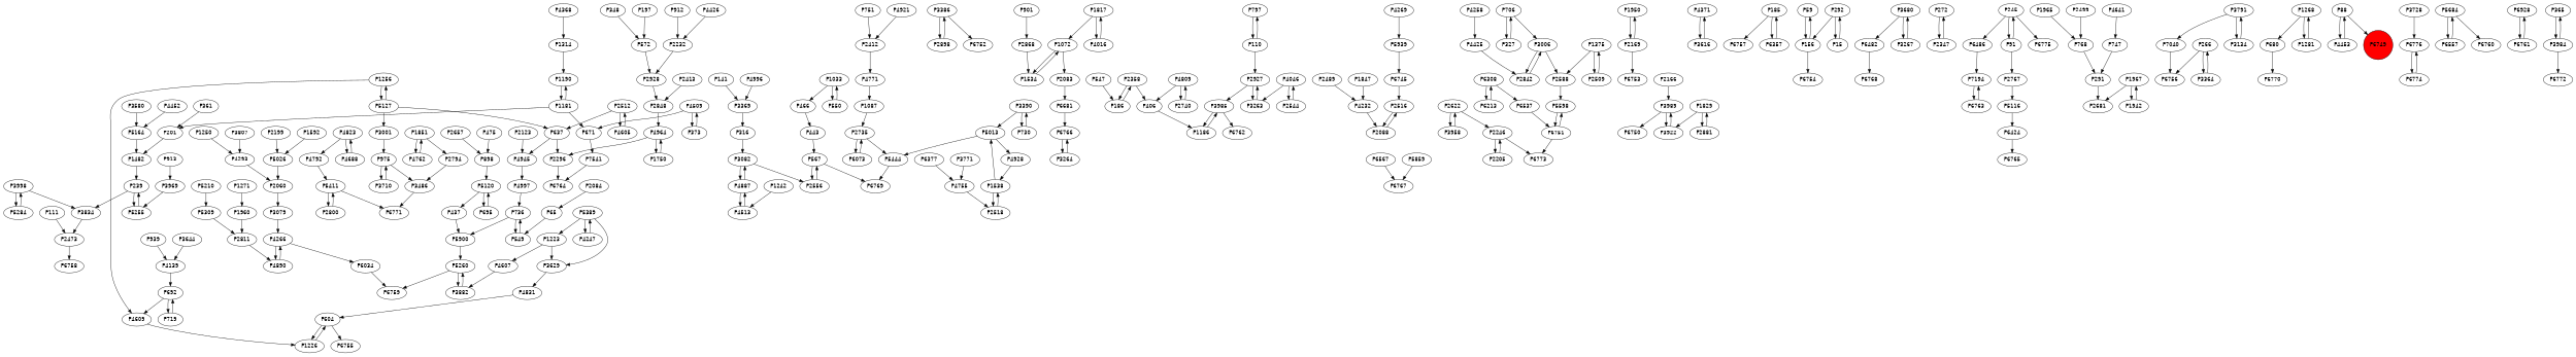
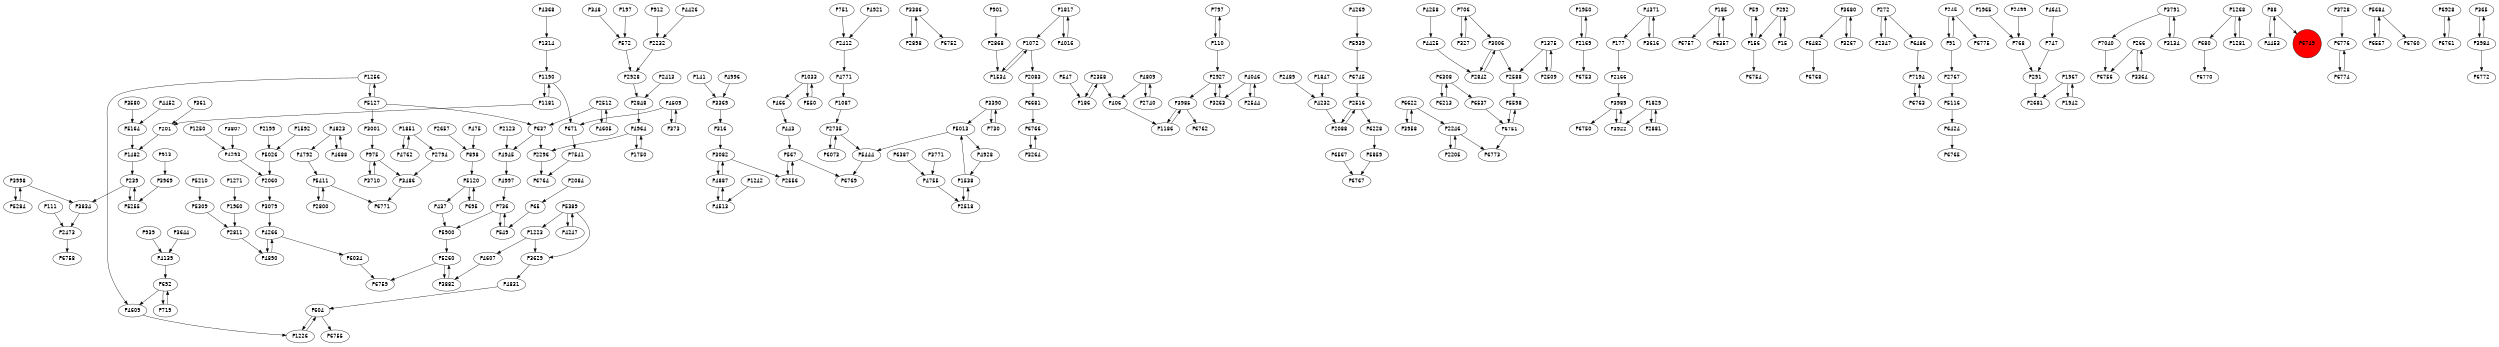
  digraph {
    fontname="DejaVu Sans"
    node [fontname="DejaVu Sans"]
    edge [fontname="DejaVu Sans"]
    P1190
    P1181
    P201
    P671
    P1482
    P7541
    P975
    P3710
    P3486
    P6771
    P2657
    P898
    P5120
    P695
    P437
    P2811
    P4890
    P4266
    P6034
    P361
    P239
    P692
    P719
    P4609
    P1226
    P4945
    P4997
    P736
    P5900
    P549
    P751
    P2412
    P4771
    P1087
    P3386
    P2898
    P6752
    P6766
    P3264
    P3834
    P5255
    P2473
    P6758
    P797
    P110
    P2927
    P3985
    P3263
    P6759
    P1256
    P5127
    P3001
    P637
    P2296
+   P6228
    P5859
    P6767
    P2588
    P5598
    P6751
    P6773
    P4509
    P373
    P2199
    P5026
    P2060
    P3079
    P1950
    P2169
    P6753
    P4258
    P4425
    P2842
    P3006
    P1538
    P5013
    P2518
    P5444
    P4928
    P6769
    P1960
    P3989
    P6750
    P3922
    P550
    P1033
    P466
    P443
    P1817
    P1072
    P4016
    P1534
    P2083
    P6681
    P5411
    P2800
    P2358
    P406
    P186
    P1186
    P1242
    P4513
    P4887
    P3082
    P185
    P6757
    P6357
-   P2622
+   P2622 [label=P6622]
    P3958
    P2246
    P2205
    P59
    P156
    P6754
    P5260
    P3882
    P3390
    P730
    P6764
    P6762
    P6482
    P6768
    P272
    P6486
    P2347
    P7194
    P6763
    P6308
    P6213
    P6537
    P6424
    P6765
    P245
    P91
    P6775
    P2767
    P4688
    P4823
    P4792
    P2556
    P4293
    P3644
    P4139
    P5389
    P3629
    P1223
    P4247
    P4831
    P4607
    P604
    P747
    P291
    P2681
    P6755
    P111
    P3580
    P5164
    P1314
    P4426
    P2232
    P2928
    P2848
    P2088
    P2516
    P4996
    P3369
    P316
    P292
    P15
    P266
    P6756
    P3364
    P4452
    P4046
    P2544
    P567
    P3998
    P5284
    P3680
    P3267
    P3791
    P7040
    P3134
    P1592
    P1268
    P680
    P1281
    P6770
    P4605
    P2512
    P901
    P2868
    P6567
    P88
    P4453
    P6749 [fillcolor=red shape=circle style=filled]
    P4921
    P6776
    P6774
    P1250
    P3728
    P1271
    P327
    P706
    P1750
    P4964
    P2084
    P65
    P197
    P572
    P4641
    P2735
    P6073
    P2794
    P5116
    P5939
    P6745
    P4809
    P2740
    P5684
    P6557
    P6760
    P1851
    P4762
    P1375
    P2509
    P1967
    P1942
    P141
    P4371
+   P177
    P3616
    P2166
    P1829
    P2881
    P939
    P768
    P2489
    P4232
    P5309
    P913
    P3969
    P4269
    P1965
    P6928
    P6761
-   P6377
+   P6377 [label=P6387]
    P4755
    P1847
    P3807
    P365
    P3984
    P6772
    P4368
    P5210
    P547
    P475
    P912
    P348
    P2413
    P2499
    P3771
    P2123
    P1190 -> P1181
    P1181 -> P1190
    P1181 -> P201
-   P1181 -> P671
+   P1190 -> P671
    P201 -> P1482
    P671 -> P7541
    P1482 -> P239
    P7541 -> P6764
    P975 -> P3710
    P975 -> P3486
    P3710 -> P975
    P3486 -> P6771
    P2657 -> P898
    P898 -> P5120
    P5120 -> P695
    P5120 -> P437
    P695 -> P5120
    P437 -> P5900
    P2811 -> P4890
    P4890 -> P4266
    P4266 -> P4890
    P4266 -> P6034
    P6034 -> P6759
    P361 -> P201
    P239 -> P3834
    P239 -> P5255
    P692 -> P719
    P692 -> P4609
    P719 -> P692
    P4609 -> P1226
    P1226 -> P604
    P4945 -> P4997
    P4997 -> P736
    P736 -> P5900
    P736 -> P549
    P5900 -> P5260
    P549 -> P736
    P751 -> P2412
    P2412 -> P4771
    P4771 -> P1087
    P1087 -> P2735
    P3386 -> P2898
    P3386 -> P6752
    P2898 -> P3386
    P6766 -> P3264
    P3264 -> P6766
    P3834 -> P2473
    P5255 -> P239
    P2473 -> P6758
    P797 -> P110
    P110 -> P797
    P110 -> P2927
    P2927 -> P3985
    P2927 -> P3263
    P3985 -> P1186
    P3985 -> P6762
    P3263 -> P2927
    P1256 -> P4609
    P1256 -> P5127
    P5127 -> P1256
    P5127 -> P3001
    P5127 -> P637
    P3001 -> P975
    P637 -> P4945
    P637 -> P2296
    P2296 -> P6764
+   P6228 -> P5859
    P5859 -> P6767
    P2588 -> P5598
    P5598 -> P6751
    P6751 -> P5598
    P6751 -> P6773
    P4509 -> P671
    P4509 -> P373
    P373 -> P4509
    P2199 -> P5026
    P5026 -> P2060
    P2060 -> P3079
    P3079 -> P4266
    P1950 -> P2169
    P2169 -> P1950
    P2169 -> P6753
    P4258 -> P4425
    P4425 -> P2842
    P2842 -> P3006
    P3006 -> P2588
    P3006 -> P2842
    P1538 -> P5013
    P1538 -> P2518
    P5013 -> P5444
    P5013 -> P4928
    P2518 -> P1538
    P5444 -> P6769
    P4928 -> P1538
    P1960 -> P2811
    P3989 -> P6750
    P3989 -> P3922
    P3922 -> P3989
    P550 -> P1033
    P1033 -> P550
    P1033 -> P466
    P466 -> P443
    P443 -> P567
    P1817 -> P1072
    P1817 -> P4016
    P1072 -> P1534
    P1072 -> P2083
    P4016 -> P1817
    P1534 -> P1072
    P2083 -> P6681
    P6681 -> P6766
    P5411 -> P6771
    P5411 -> P2800
    P2800 -> P5411
    P2358 -> P406
    P2358 -> P186
    P406 -> P1186
    P186 -> P2358
    P1186 -> P3985
    P1242 -> P4513
    P4513 -> P4887
    P4887 -> P4513
    P4887 -> P3082
    P3082 -> P4887
    P3082 -> P2556
    P185 -> P6757
    P185 -> P6357
    P6357 -> P185
    P2622 -> P3958
    P2622 -> P2246
    P3958 -> P2622
    P2246 -> P6773
    P2246 -> P2205
    P2205 -> P2246
    P59 -> P156
    P156 -> P59
    P156 -> P6754
    P5260 -> P6759
    P5260 -> P3882
    P3882 -> P5260
    P3390 -> P5013
    P3390 -> P730
    P730 -> P3390
    P6482 -> P6768
-   P245 -> P6486
+   P272 -> P6486
    P272 -> P2347
    P6486 -> P7194
    P2347 -> P272
    P7194 -> P6763
    P6763 -> P7194
    P6308 -> P6213
    P6308 -> P6537
    P6213 -> P6308
    P6537 -> P6751
    P6424 -> P6765
    P245 -> P91
    P245 -> P6775
    P91 -> P245
    P91 -> P2767
    P2767 -> P5116
    P4688 -> P4823
    P4823 -> P4688
    P4823 -> P4792
    P4792 -> P5411
    P2556 -> P567
    P4293 -> P2060
    P3644 -> P4139
    P4139 -> P692
    P5389 -> P3629
    P5389 -> P1223
    P5389 -> P4247
    P3629 -> P4831
    P1223 -> P3629
    P1223 -> P4607
    P4247 -> P5389
    P4831 -> P604
    P4607 -> P3882
    P604 -> P1226
    P604 -> P6755
    P747 -> P291
    P291 -> P2681
    P111 -> P2473
    P3580 -> P5164
    P5164 -> P1482
    P1314 -> P1190
    P4426 -> P2232
    P2232 -> P2928
    P2928 -> P2848
    P2848 -> P4964
    P2088 -> P2516
+   P2516 -> P6228
    P2516 -> P2088
    P4996 -> P3369
    P3369 -> P316
    P316 -> P3082
    P292 -> P156
    P292 -> P15
    P15 -> P292
    P266 -> P6756
    P266 -> P3364
    P3364 -> P266
    P4452 -> P5164
    P4046 -> P3263
    P4046 -> P2544
    P2544 -> P4046
    P567 -> P6769
    P567 -> P2556
    P3998 -> P3834
    P3998 -> P5284
    P5284 -> P3998
    P3680 -> P6482
    P3680 -> P3267
    P3267 -> P3680
    P3791 -> P7040
    P3791 -> P3134
    P7040 -> P6756
    P3134 -> P3791
    P1592 -> P5026
    P1268 -> P680
    P1268 -> P1281
    P680 -> P6770
    P1281 -> P1268
    P4605 -> P2512
    P2512 -> P637
    P2512 -> P4605
    P901 -> P2868
    P2868 -> P1534
    P6567 -> P6767
    P88 -> P4453
    P88 -> P6749
    P4453 -> P88
    P4921 -> P2412
    P6776 -> P6774
    P6774 -> P6776
    P1250 -> P4293
    P3728 -> P6776
    P1271 -> P1960
    P327 -> P706
    P706 -> P3006
    P706 -> P327
    P1750 -> P4964
    P4964 -> P2296
    P4964 -> P1750
    P2084 -> P65
    P65 -> P549
    P197 -> P572
    P572 -> P2928
    P4641 -> P747
    P2735 -> P5444
    P2735 -> P6073
    P6073 -> P2735
    P2794 -> P3486
    P5116 -> P6424
    P5939 -> P6745
    P6745 -> P2516
    P4809 -> P406
    P4809 -> P2740
    P2740 -> P4809
    P5684 -> P6557
    P5684 -> P6760
    P6557 -> P5684
    P1851 -> P2794
    P1851 -> P4762
    P4762 -> P1851
    P1375 -> P2588
    P1375 -> P2509
    P2509 -> P1375
    P1967 -> P2681
    P1967 -> P1942
    P1942 -> P1967
    P141 -> P3369
+   P4371 -> P177
    P4371 -> P3616
+   P177 -> P2166
    P3616 -> P4371
    P2166 -> P3989
    P1829 -> P3922
    P1829 -> P2881
    P2881 -> P1829
    P939 -> P4139
    P768 -> P291
    P2489 -> P4232
    P4232 -> P2088
    P5309 -> P2811
    P913 -> P3969
    P3969 -> P5255
    P4269 -> P5939
    P1965 -> P768
    P6928 -> P6761
    P6761 -> P6928
    P6377 -> P4755
    P4755 -> P2518
    P1847 -> P4232
    P3807 -> P4293
    P365 -> P3984
    P3984 -> P365
    P3984 -> P6772
    P4368 -> P1314
    P5210 -> P5309
    P547 -> P186
    P475 -> P898
    P912 -> P2232
    P348 -> P572
    P2413 -> P2848
    P2499 -> P768
    P3771 -> P4755
    P2123 -> P4945
  }
